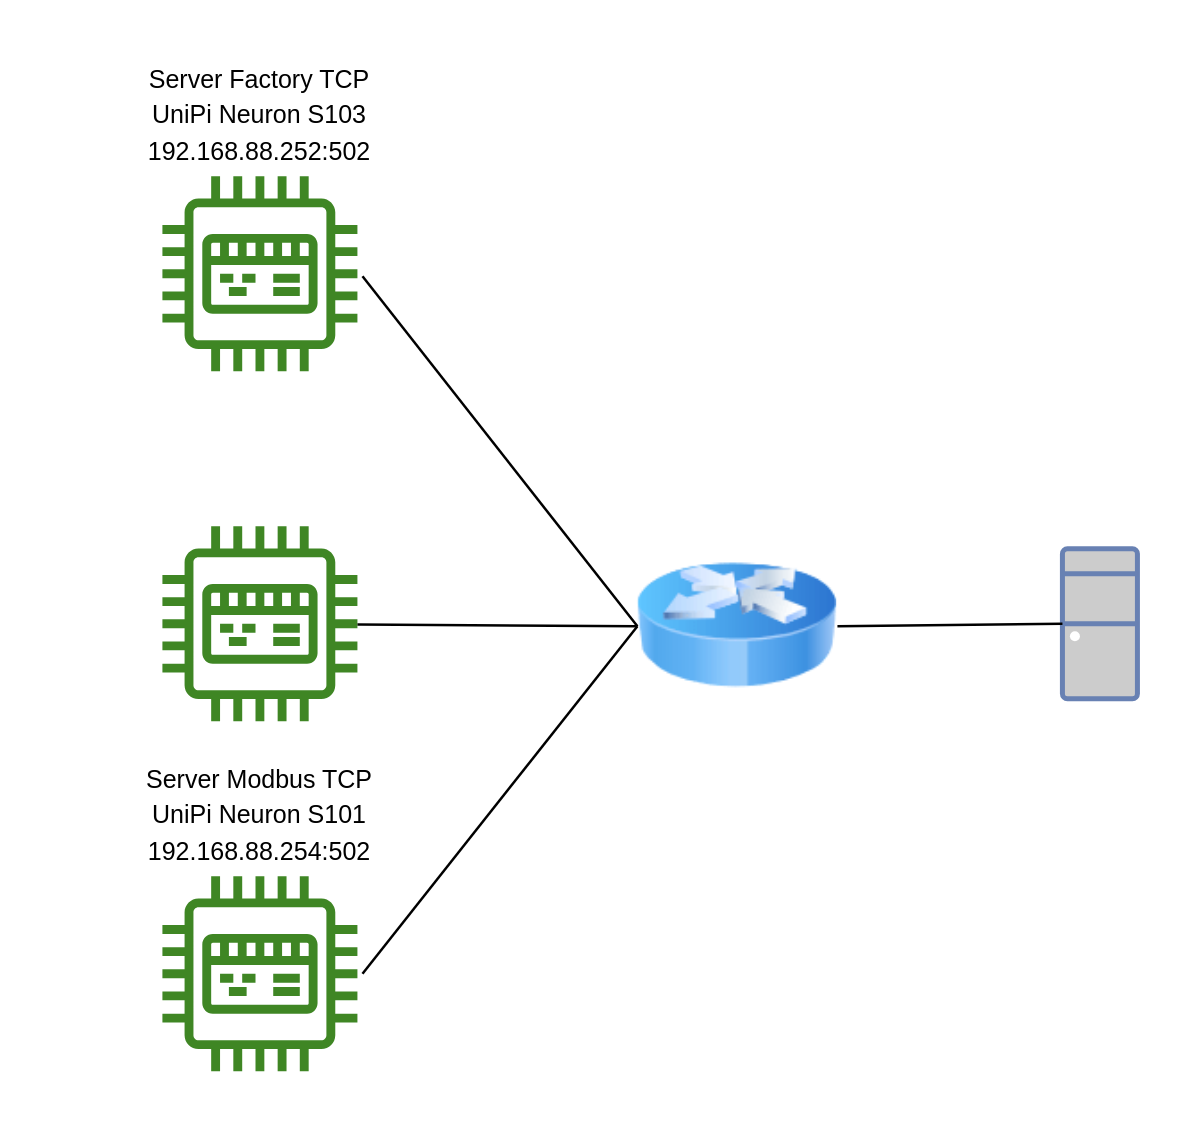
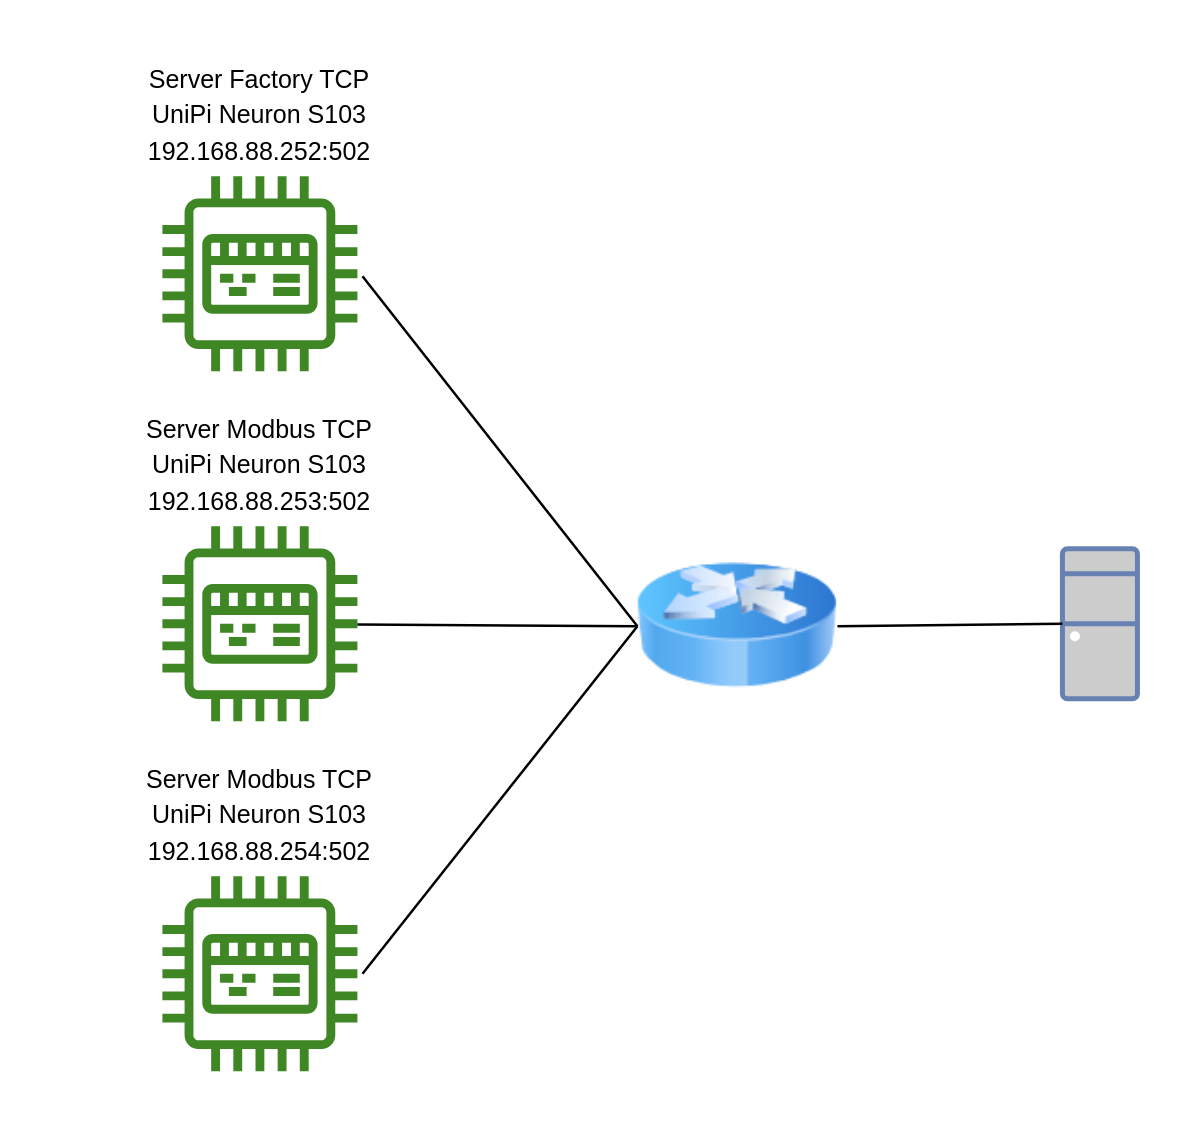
  <mxCell id="0" />
  <mxCell id="1" parent="0" />
  <mxCell id="2" value="" style="image;html=1;image=img/lib/clip_art/networking/Router_Icon_128x128.png" vertex="1" parent="1"><mxGeometry x="254.37" y="210" width="80" height="80" as="geometry" /></mxCell>
  <mxCell id="3" value="" style="sketch=0;outlineConnect=0;fontColor=#232F3E;gradientColor=none;fillColor=#3F8624;strokeColor=none;dashed=0;verticalLabelPosition=bottom;verticalAlign=top;align=center;html=1;fontSize=12;fontStyle=0;aspect=fixed;pointerEvents=1;shape=mxgraph.aws4.iot_thing_industrial_pc;" vertex="1" parent="1"><mxGeometry x="64.37" y="70" width="78" height="78" as="geometry" /></mxCell>
  <mxCell id="4" value="" style="sketch=0;outlineConnect=0;fontColor=#232F3E;gradientColor=none;fillColor=#3F8624;strokeColor=none;dashed=0;verticalLabelPosition=bottom;verticalAlign=top;align=center;html=1;fontSize=12;fontStyle=0;aspect=fixed;pointerEvents=1;shape=mxgraph.aws4.iot_thing_industrial_pc;" vertex="1" parent="1"><mxGeometry x="64.37" y="210" width="78" height="78" as="geometry" /></mxCell>
  <mxCell id="5" value="" style="sketch=0;outlineConnect=0;fontColor=#232F3E;gradientColor=none;fillColor=#3F8624;strokeColor=none;dashed=0;verticalLabelPosition=bottom;verticalAlign=top;align=center;html=1;fontSize=12;fontStyle=0;aspect=fixed;pointerEvents=1;shape=mxgraph.aws4.iot_thing_industrial_pc;" vertex="1" parent="1"><mxGeometry x="64.37" y="350" width="78" height="78" as="geometry" /></mxCell>
  <mxCell id="6" value="" style="fontColor=#0066CC;verticalAlign=top;verticalLabelPosition=bottom;labelPosition=center;align=center;html=1;outlineConnect=0;fillColor=#CCCCCC;strokeColor=#6881B3;gradientColor=none;gradientDirection=north;strokeWidth=2;shape=mxgraph.networks.desktop_pc;" vertex="1" parent="1"><mxGeometry x="424.37" y="219" width="30" height="60" as="geometry" /></mxCell>
  <mxCell id="7" value="" style="endArrow=none;html=1;rounded=0;entryX=0;entryY=0.5;entryDx=0;entryDy=0;entryPerimeter=0;exitX=1;exitY=0.5;exitDx=0;exitDy=0;" edge="1" parent="1" source="2" target="6"><mxGeometry width="50" height="50" relative="1" as="geometry"><mxPoint x="284.37" y="330" as="sourcePoint" /><mxPoint x="334.37" y="280" as="targetPoint" /></mxGeometry></mxCell>
  <mxCell id="8" value="" style="endArrow=none;html=1;rounded=0;entryX=0;entryY=0.5;entryDx=0;entryDy=0;" edge="1" parent="1" source="4" target="2"><mxGeometry width="50" height="50" relative="1" as="geometry"><mxPoint x="284.37" y="330" as="sourcePoint" /><mxPoint x="334.37" y="280" as="targetPoint" /></mxGeometry></mxCell>
  <mxCell id="9" value="" style="endArrow=none;html=1;rounded=0;entryX=0;entryY=0.5;entryDx=0;entryDy=0;exitX=1.026;exitY=0.5;exitDx=0;exitDy=0;exitPerimeter=0;" edge="1" parent="1" source="5" target="2"><mxGeometry width="50" height="50" relative="1" as="geometry"><mxPoint x="164.37" y="360" as="sourcePoint" /><mxPoint x="264.37" y="260" as="targetPoint" /><Array as="points" /></mxGeometry></mxCell>
  <mxCell id="10" value="" style="endArrow=none;html=1;rounded=0;entryX=1.026;entryY=0.513;entryDx=0;entryDy=0;entryPerimeter=0;exitX=0;exitY=0.5;exitDx=0;exitDy=0;" edge="1" parent="1" source="2" target="3"><mxGeometry width="50" height="50" relative="1" as="geometry"><mxPoint x="284.37" y="330" as="sourcePoint" /><mxPoint x="334.37" y="280" as="targetPoint" /><Array as="points" /></mxGeometry></mxCell>
  <mxCell id="11" value="&lt;font style=&quot;font-size: 10px;&quot;&gt;Server Factory TCP&lt;br&gt;UniPi Neuron S103&lt;br&gt;192.168.88.252:502&lt;/font&gt;" style="text;html=1;strokeColor=none;fillColor=none;align=center;verticalAlign=middle;whiteSpace=wrap;rounded=0;" vertex="1" parent="1"><mxGeometry x="20" y="20" width="166.75" height="50" as="geometry" /></mxCell>
- <mxCell id="13" value="&lt;font style=&quot;font-size: 10px;&quot;&gt;Server Modbus TCP&lt;br&gt;UniPi Neuron S101&lt;br&gt;192.168.88.254:502&lt;/font&gt;" style="text;html=1;strokeColor=none;fillColor=none;align=center;verticalAlign=middle;whiteSpace=wrap;rounded=0;" vertex="1" parent="1"><mxGeometry x="20" y="300" width="166.75" height="50" as="geometry" /></mxCell>
+ <mxCell id="12" value="&lt;font style=&quot;font-size: 10px;&quot;&gt;Server Modbus TCP&lt;br&gt;UniPi Neuron S103&lt;br&gt;192.168.88.253:502&lt;/font&gt;" style="text;html=1;strokeColor=none;fillColor=none;align=center;verticalAlign=middle;whiteSpace=wrap;rounded=0;" vertex="1" parent="1"><mxGeometry x="20" y="160" width="166.75" height="50" as="geometry" /></mxCell>
+ <mxCell id="13" value="&lt;font style=&quot;font-size: 10px;&quot;&gt;Server Modbus TCP&lt;br&gt;UniPi Neuron S103&lt;br&gt;192.168.88.254:502&lt;/font&gt;" style="text;html=1;strokeColor=none;fillColor=none;align=center;verticalAlign=middle;whiteSpace=wrap;rounded=0;" vertex="1" parent="1"><mxGeometry x="20" y="300" width="166.75" height="50" as="geometry" /></mxCell>
